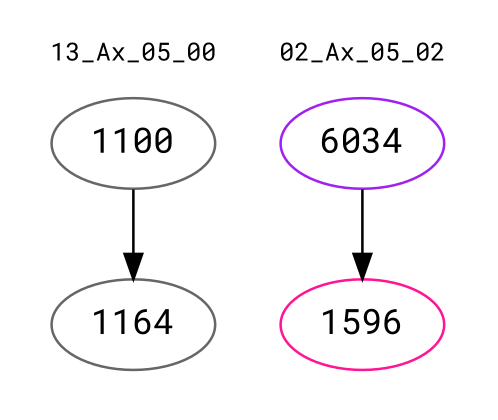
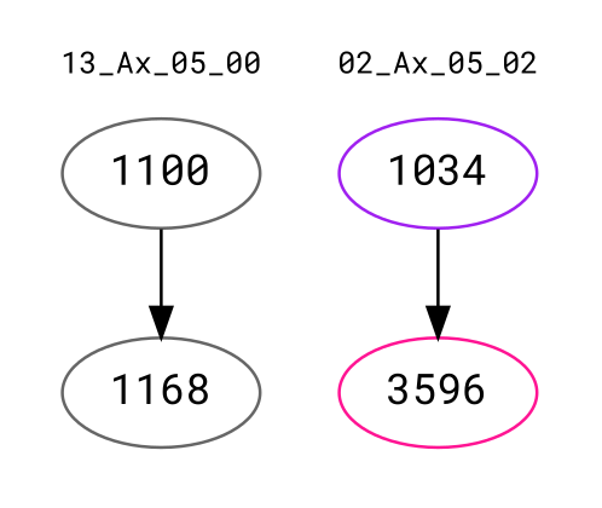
  digraph {
    fontname="Roboto Mono"
    node [color=gray40 fontname="Roboto Mono"]
    edge [color=black fontname="Roboto Mono"]
    n1 [label=1100]
-   n2 [label=1164]
-   n3 [color=purple label=6034]
-   n4 [color=deeppink label=1596]
+   n2 [label=1168]
+   n3 [color=purple label=1034]
+   n4 [color=deeppink label=3596]
    subgraph cluster_1 {
      color=white
      fontsize=10
      label="13_Ax_05_00"
      n1
      n2
    }
    subgraph cluster_2 {
      color=white
      fontsize=10
      label="02_Ax_05_02"
      n3
      n4
    }
    n1 -> n2
    n3 -> n4
  }
